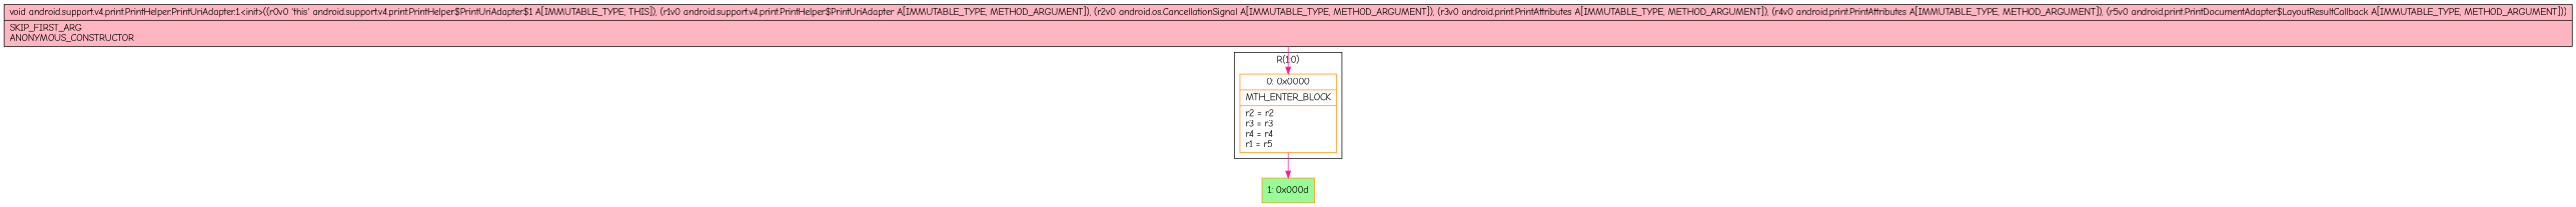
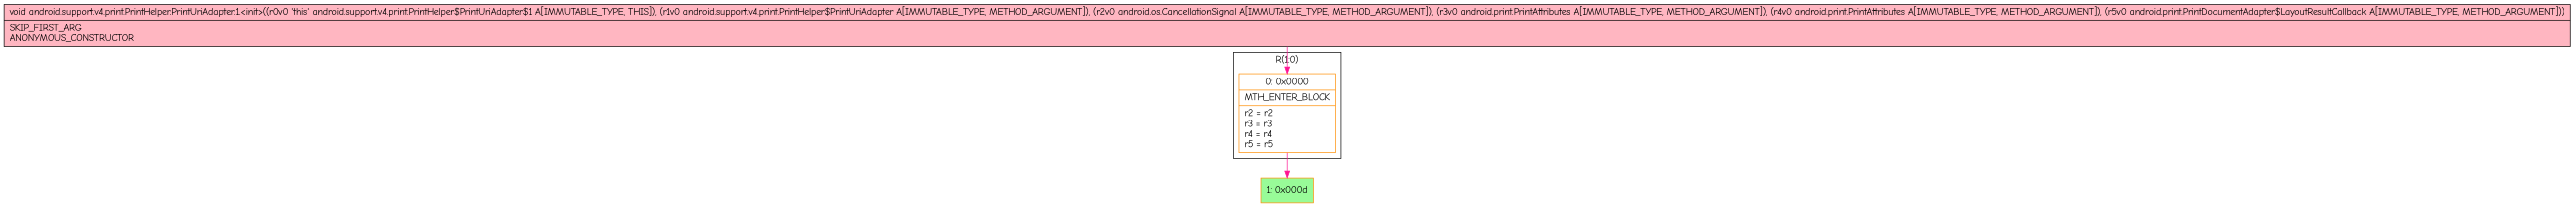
  digraph {
    fontname="Comic Neue"
    node [color=darkorange shape=record style=filled fontname="Comic Neue"]
    edge [color=deeppink fontname="Comic Neue"]
-   n1 [label="{0\:\ 0x0000|MTH_ENTER_BLOCK\l|r2 = r2\lr3 = r3\lr4 = r4\lr1 = r5\l}" fillcolor=white]
+   n1 [label="{0\:\ 0x0000|MTH_ENTER_BLOCK\l|r2 = r2\lr3 = r3\lr4 = r4\lr5 = r5\l}" fillcolor=white]
    n2 [label="{1\:\ 0x000d}" fillcolor=palegreen]
    n3 [label="{void android.support.v4.print.PrintHelper.PrintUriAdapter.1.\<init\>((r0v0 'this' android.support.v4.print.PrintHelper$PrintUriAdapter$1 A[IMMUTABLE_TYPE, THIS]), (r1v0 android.support.v4.print.PrintHelper$PrintUriAdapter A[IMMUTABLE_TYPE, METHOD_ARGUMENT]), (r2v0 android.os.CancellationSignal A[IMMUTABLE_TYPE, METHOD_ARGUMENT]), (r3v0 android.print.PrintAttributes A[IMMUTABLE_TYPE, METHOD_ARGUMENT]), (r4v0 android.print.PrintAttributes A[IMMUTABLE_TYPE, METHOD_ARGUMENT]), (r5v0 android.print.PrintDocumentAdapter$LayoutResultCallback A[IMMUTABLE_TYPE, METHOD_ARGUMENT]))  | SKIP_FIRST_ARG\lANONYMOUS_CONSTRUCTOR\l}" fillcolor=lightpink color=black]
    subgraph cluster_1 {
      label="R(1:0)"
      n1
    }
    n1 -> n2
    n3 -> n1
  }
